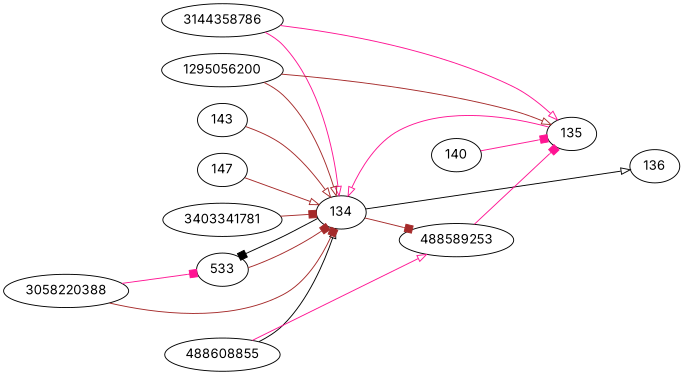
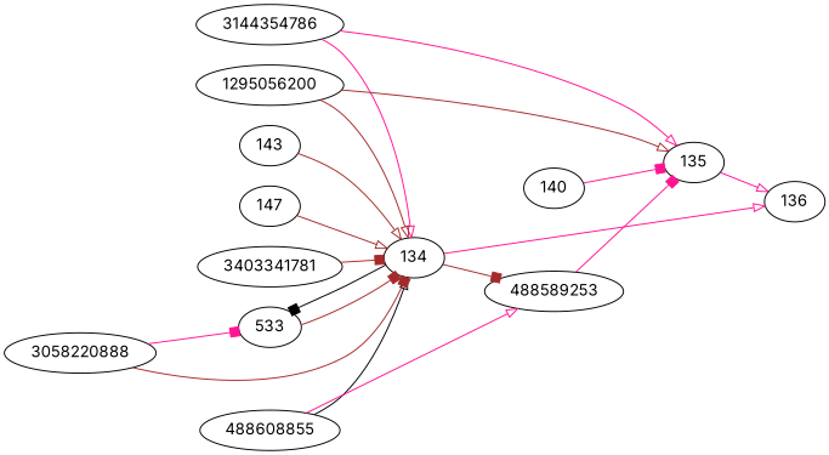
  strict digraph {
    fontname=Inter
    rankdir=LR
    node [fontname=Inter]
    edge [arrowhead=onormal color=brown fontname=Inter]
    n1 [label=533]
    134
    488589253
    136
-   3144358786
+   3144358786 [label=3144354786]
    135
    488608855
    1295056200
    140
    143
    147
    3403341781
-   3058220888 [label=3058220388]
+   3058220888
    n1 -> 134 [arrowhead=box]
    134 -> n1 [arrowhead=box color=black]
    134 -> 488589253 [arrowhead=box]
-   134 -> 136 [color=black]
+   134 -> 136 [color=deeppink]
    488589253 -> 135 [arrowhead=box color=deeppink]
    3144358786 -> 134 [color=deeppink]
    3144358786 -> 135 [color=deeppink]
-   135 -> 134 [color=deeppink]
+   135 -> 136 [color=deeppink]
    488608855 -> 134 [color=black]
    488608855 -> 488589253 [color=deeppink]
    1295056200 -> 134
    1295056200 -> 135
    140 -> 135 [arrowhead=box color=deeppink]
    143 -> 134
    147 -> 134
    3403341781 -> 134 [arrowhead=box]
    3058220888 -> n1 [arrowhead=box color=deeppink]
    3058220888 -> 134 [arrowhead=box]
  }
